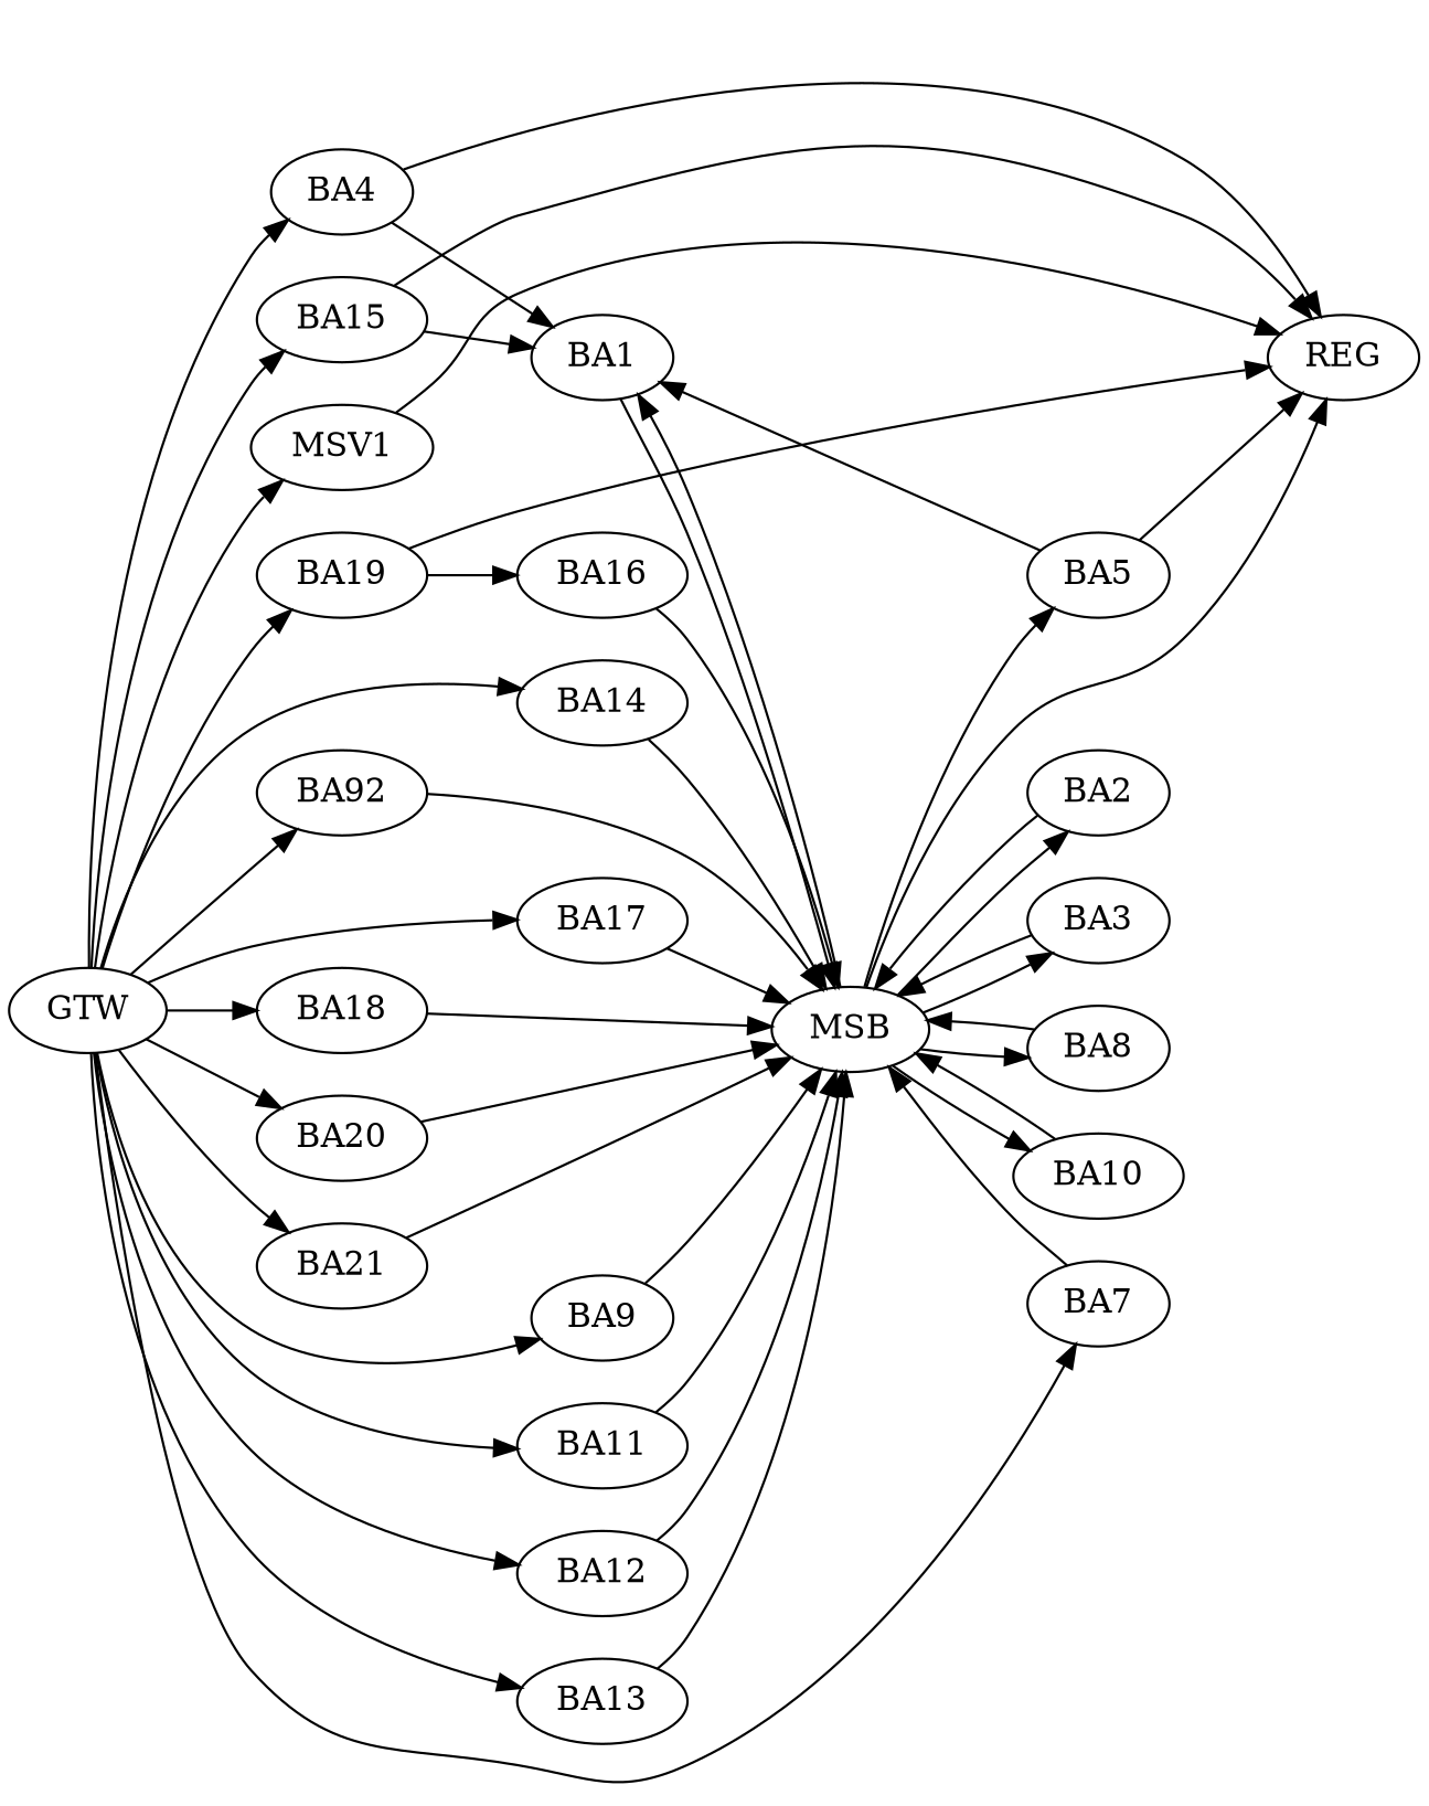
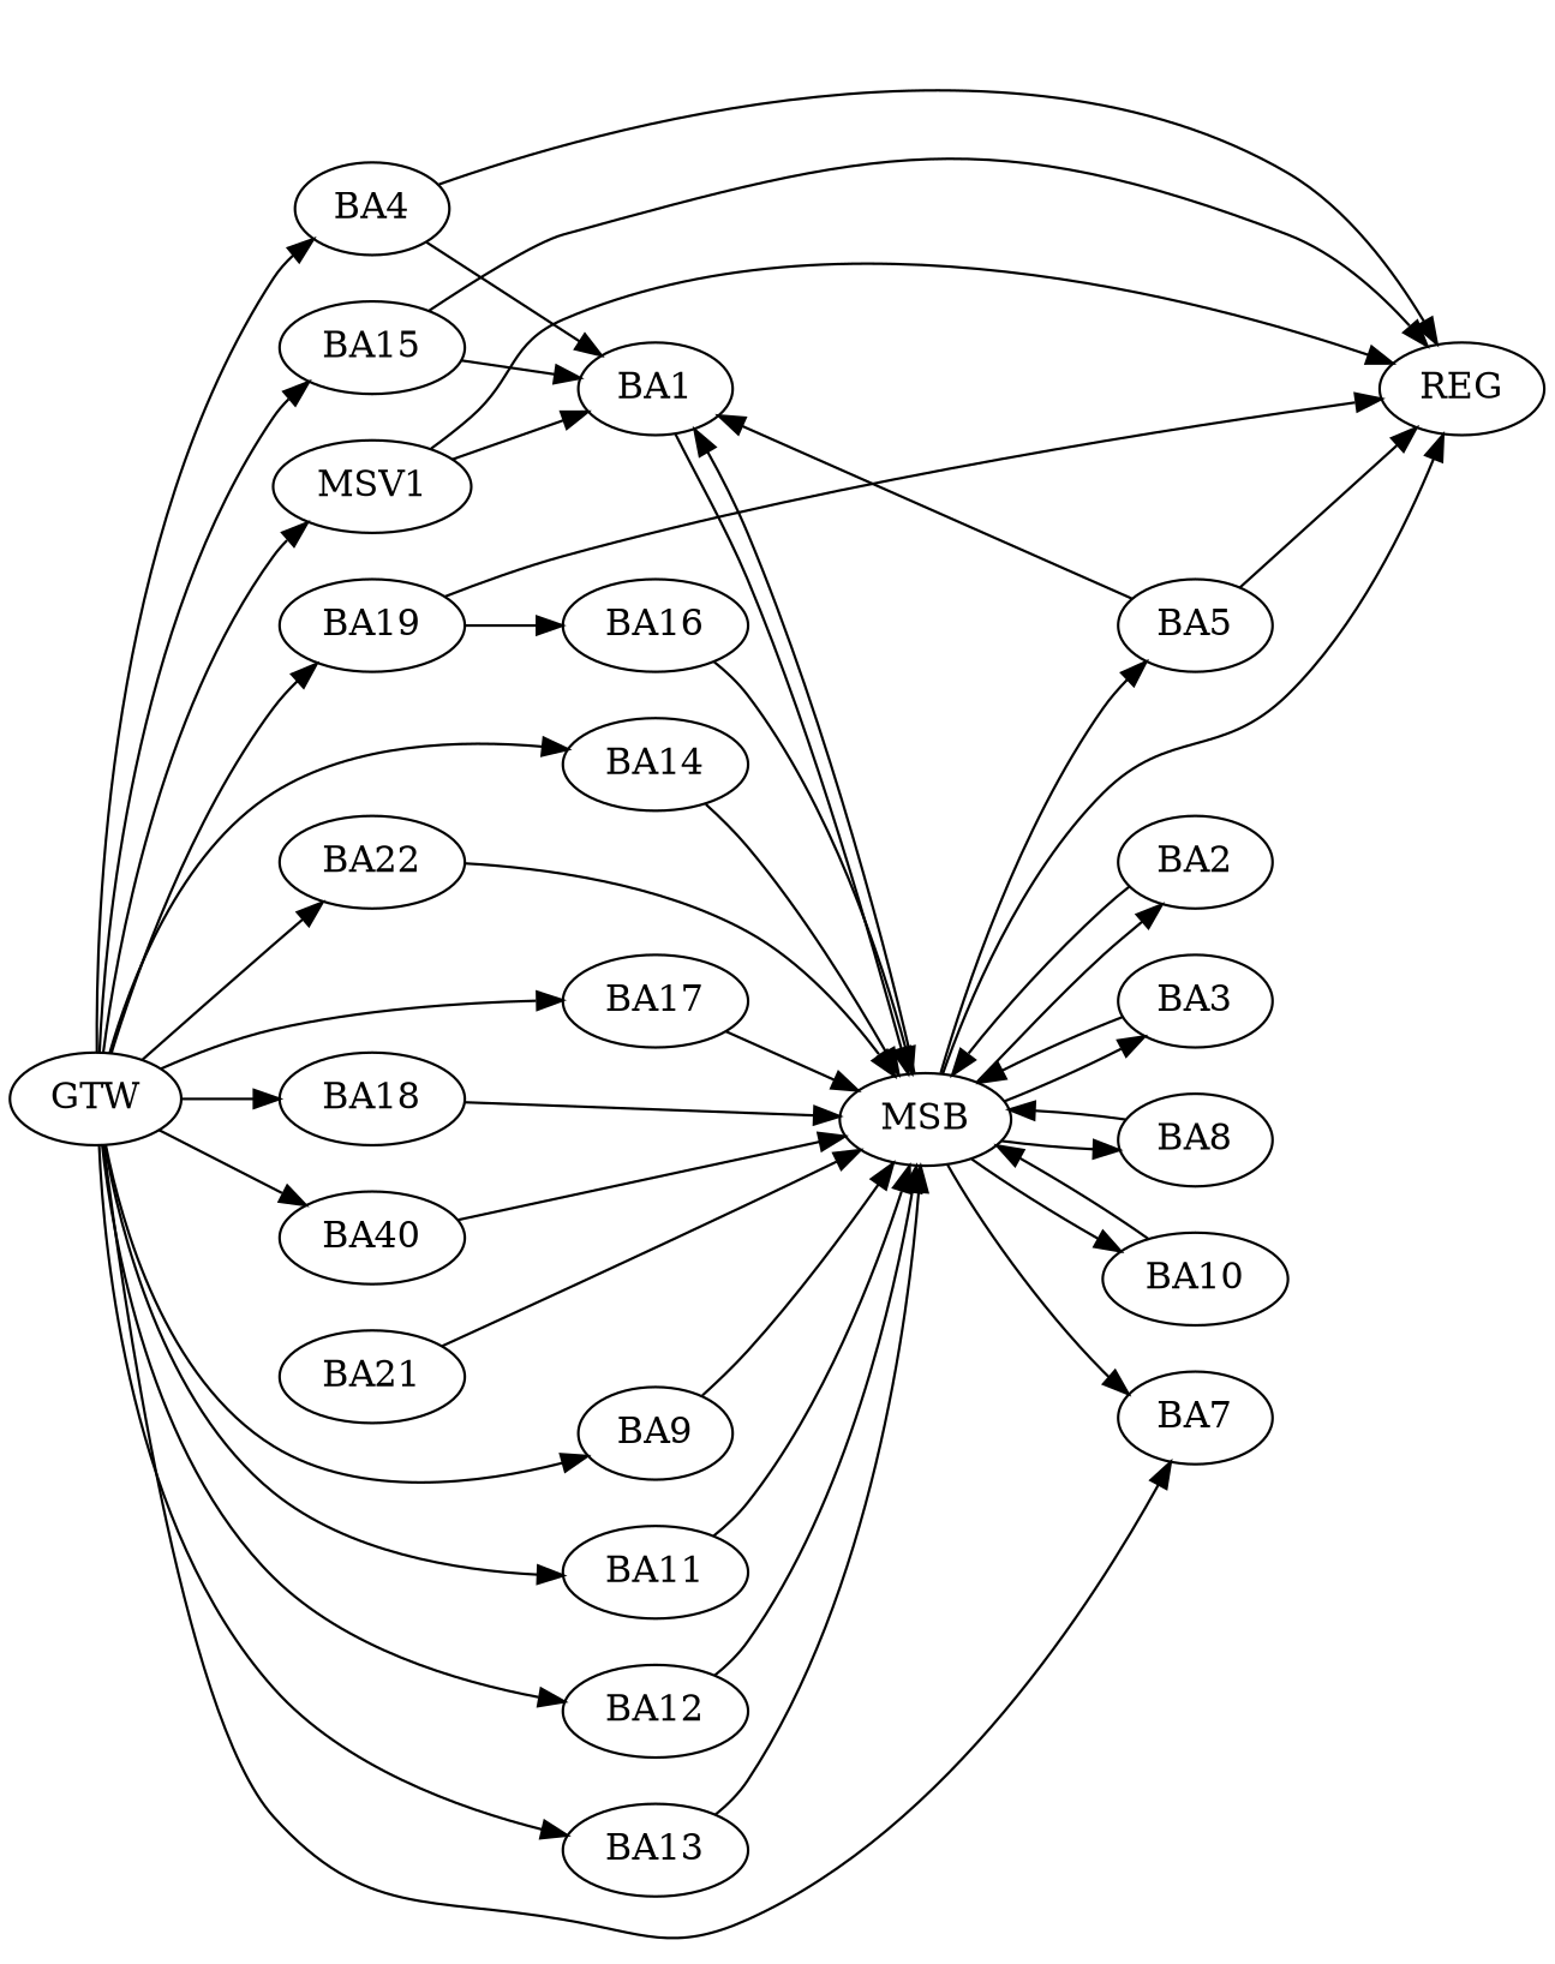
  strict digraph {
    rankdir=LR
    n1 [label=BA1]
    n2 [label=MSB]
    n3 [label=BA2]
    n4 [label=BA3]
    n5 [label=REG]
    n6 [label=BA5]
    n7 [label=BA8]
    n8 [label=BA10]
    n9 [label=BA4]
    n10 [label=BA7]
    n11 [label=BA9]
    n12 [label=BA11]
    n13 [label=BA12]
    n14 [label=BA13]
    n15 [label=BA14]
    n16 [label=BA15]
    n17 [label=BA16]
    n18 [label=BA17]
    n19 [label=BA18]
    n20 [label=BA19]
-   n21 [label=BA20]
+   n21 [label=BA40]
    n22 [label=BA21]
-   n23 [label=BA92]
+   n23 [label=BA22]
    n24 [label=GTW]
    n25 [label=MSV1]
    n1 -> n2
    n2 -> n1
    n2 -> n3
    n2 -> n4
    n2 -> n5
    n2 -> n6
    n2 -> n7
    n2 -> n8
    n3 -> n2
    n4 -> n2
    n6 -> n1
    n6 -> n5
    n7 -> n2
    n8 -> n2
    n9 -> n1
    n9 -> n5
-   n10 -> n2
+   n2 -> n10
    n11 -> n2
    n12 -> n2
    n13 -> n2
    n14 -> n2
    n15 -> n2
    n16 -> n1
    n16 -> n5
    n17 -> n2
    n18 -> n2
    n19 -> n2
    n20 -> n5
    n20 -> n17
    n21 -> n2
    n22 -> n2
    n23 -> n2
    n24 -> n9
    n24 -> n10
    n24 -> n11
    n24 -> n12
    n24 -> n13
    n24 -> n14
    n24 -> n15
    n24 -> n16
    n24 -> n18
    n24 -> n19
    n24 -> n20
    n24 -> n21
-   n24 -> n22
    n24 -> n23
    n24 -> n25
+   n25 -> n1
    n25 -> n5
  }
